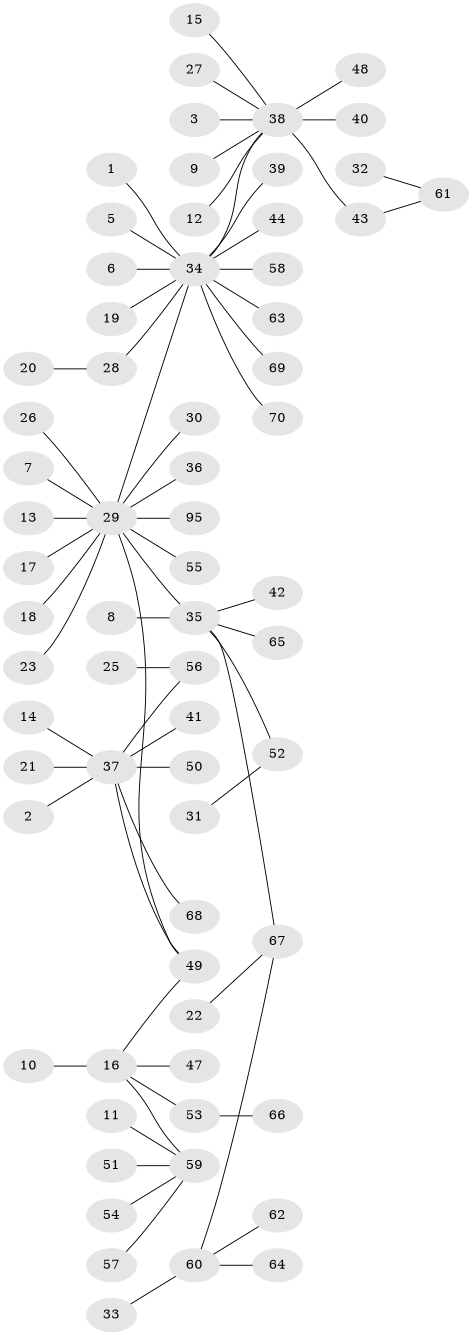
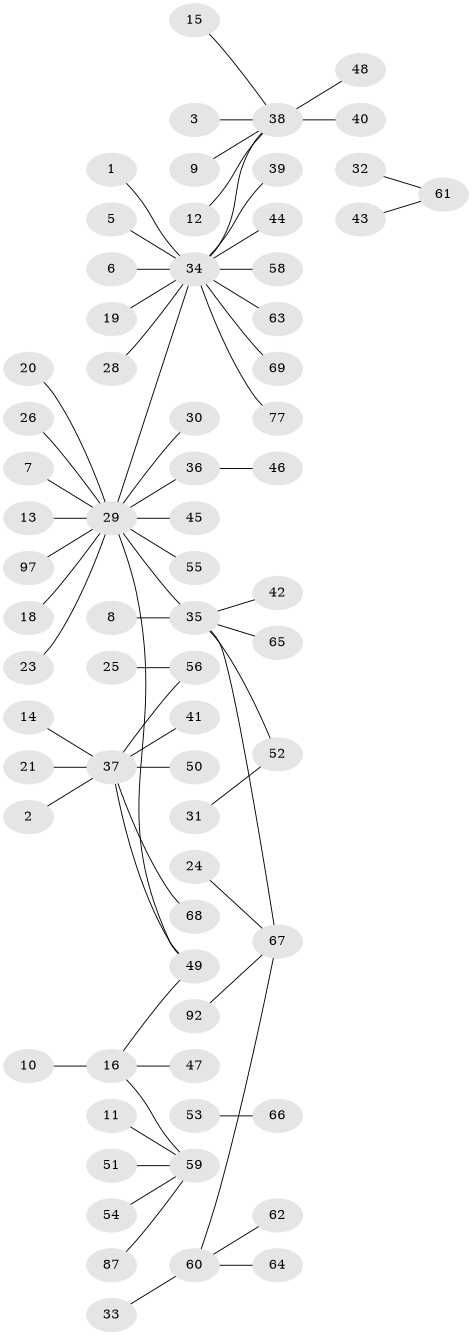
  graph {
    rankdir=LR
    node [color=gray90 style=filled]
    edge [weight=1.0]
    1
    34
    38
    39
    44
    58
    63
    69
-   70
+   70 [label=77]
    2
    37
    49
    56
    41
    50
    68
    3
    40
    43
    48
    29
    35
    30
    36
-   45 [label=95]
+   45
    55
    5
    6
    7
    8
    67
    52
    42
    65
    9
    10
    16
    59
    47
    53
    11
    12
    13
    14
    15
    66
-   17
+   17 [label=97]
    18
    19
    20
    21
-   22
+   22 [label=92]
    23
+   24
    25
    26
-   27
    28
+   46
    31
    32
    61
    33
    60
    62
    64
    51
    54
-   57
+   57 [label=87]
    1 -- 34
    34 -- 38
    34 -- 39
    34 -- 44
    34 -- 58
    34 -- 63
    34 -- 69
    34 -- 70
    38 -- 40
-   38 -- 43
    38 -- 48
    2 -- 37
    37 -- 49
    37 -- 56
    37 -- 41
    37 -- 50
    37 -- 68
    3 -- 38
    43 -- 61
    29 -- 34
    29 -- 49
    29 -- 35
    29 -- 30
    29 -- 36
    29 -- 45
    29 -- 55
    35 -- 67
    35 -- 52
    35 -- 42
    35 -- 65
+   36 -- 46
    5 -- 34
    6 -- 34
    7 -- 29
    8 -- 35
    9 -- 38
    10 -- 16
    16 -- 49
    16 -- 59
    16 -- 47
-   16 -- 53
    53 -- 66
    11 -- 59
    12 -- 38
    13 -- 29
    14 -- 37
    15 -- 38
    17 -- 29
    18 -- 29
    19 -- 34
-   20 -- 28
+   20 -- 29
    21 -- 37
    22 -- 67
    23 -- 29
+   24 -- 67
    25 -- 56
    26 -- 29
-   27 -- 38
    28 -- 34
    31 -- 52
    32 -- 61
    33 -- 60
    60 -- 67
    60 -- 62
    60 -- 64
    51 -- 59
    54 -- 59
    57 -- 59
  }
